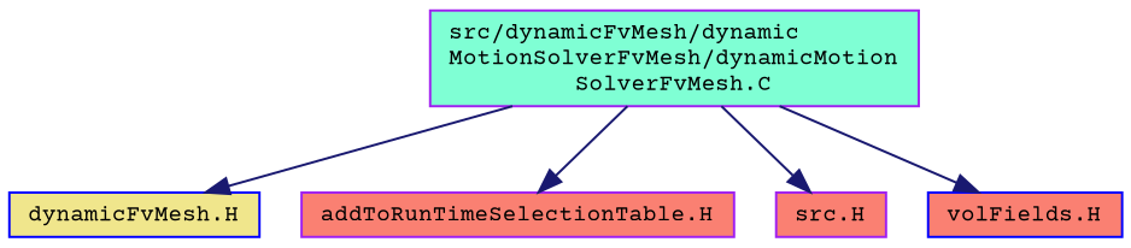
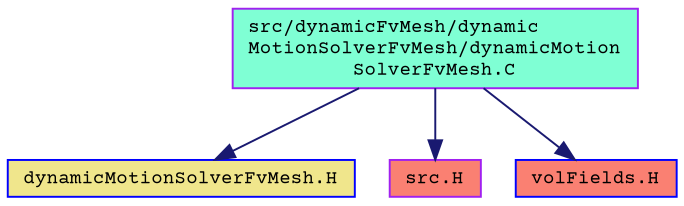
  digraph {
    fontname="Courier Prime"
    node [color=purple fillcolor=salmon fontname="Courier Prime" fontsize=10 shape=record style=filled]
    edge [color=midnightblue fontname="Courier Prime" fontsize=10 labelfontname=Helvetica labelfontsize=10 style=solid]
    n1 [fillcolor=aquamarine fontcolor=black height=0.2 label="src/dynamicFvMesh/dynamic\lMotionSolverFvMesh/dynamicMotion\lSolverFvMesh.C" width=0.4]
-   n2 [color=blue fillcolor=khaki height=0.2 label="dynamicFvMesh.H" width=0.4]
-   n3 [height=0.2 label="addToRunTimeSelectionTable.H" width=0.4]
+   n2 [color=blue fillcolor=khaki height=0.2 label="dynamicMotionSolverFvMesh.H" width=0.4]
    n4 [height=0.2 label="src.H" width=0.4]
    n5 [color=blue height=0.2 label="volFields.H" width=0.4]
    n1 -> n2
-   n1 -> n3
    n1 -> n4
    n1 -> n5
  }
